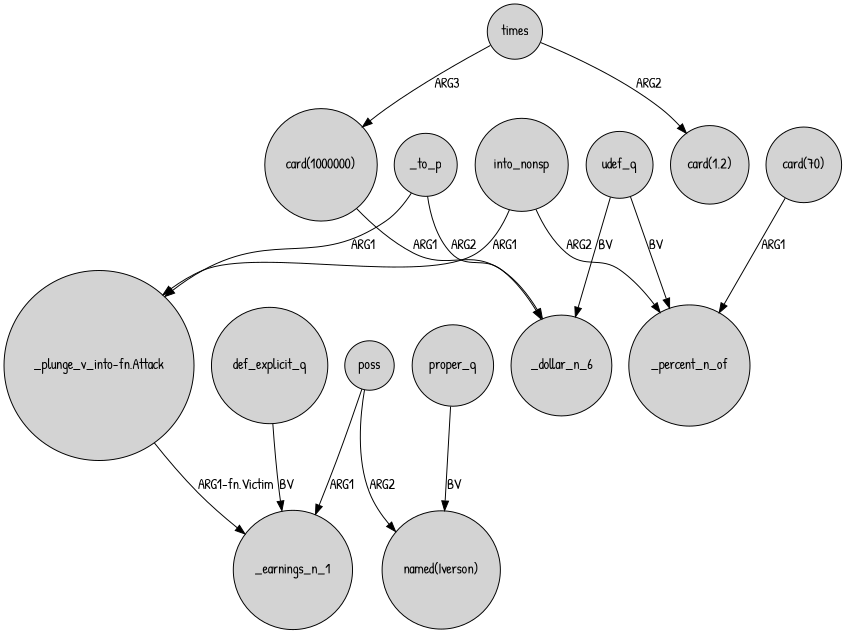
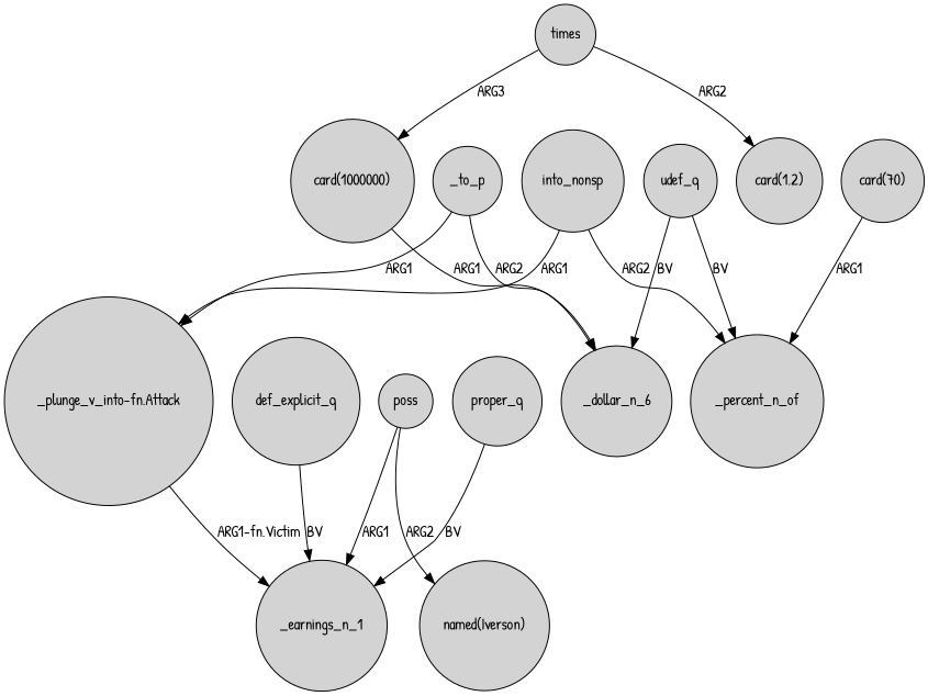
  digraph {
    fontname="Patrick Hand"
    node [fontname="Patrick Hand" shape=circle style=filled]
    edge [fontname="Patrick Hand"]
    n1 [label=into_nonsp]
    "_plunge_v_into-fn.Attack"
    _percent_n_of
    _earnings_n_1
    times
    "card(1000000)"
    "card(1.2)"
    n8 [label=_dollar_n_6]
    udef_q
    "card(70)"
    _to_p
    poss
    "named(Iverson)"
    def_explicit_q
    proper_q
    n1 -> "_plunge_v_into-fn.Attack" [label=ARG1]
    n1 -> _percent_n_of [label=ARG2]
    "_plunge_v_into-fn.Attack" -> _earnings_n_1 [label="ARG1-fn.Victim"]
    times -> "card(1000000)" [label=ARG3]
    times -> "card(1.2)" [label=ARG2]
    "card(1000000)" -> n8 [label=ARG1]
    udef_q -> _percent_n_of [label=BV]
    udef_q -> n8 [label=BV]
    "card(70)" -> _percent_n_of [label=ARG1]
    _to_p -> "_plunge_v_into-fn.Attack" [label=ARG1]
    _to_p -> n8 [label=ARG2]
    poss -> _earnings_n_1 [label=ARG1]
    poss -> "named(Iverson)" [label=ARG2]
    def_explicit_q -> _earnings_n_1 [label=BV]
-   proper_q -> "named(Iverson)" [label=BV]
+   proper_q -> _earnings_n_1 [label=BV]
  }
